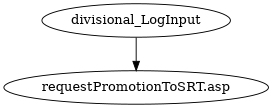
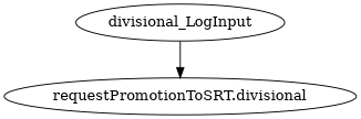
  digraph {
-   n1 [label="requestPromotionToSRT.asp"]
+   n1 [label="requestPromotionToSRT.divisional"]
    divisional_LogInput
    divisional_LogInput -> n1
  }
